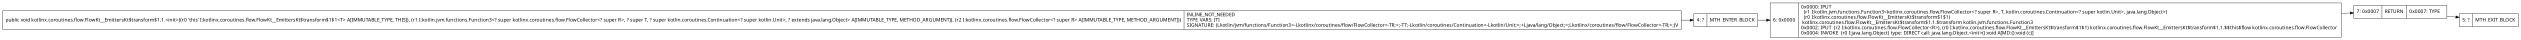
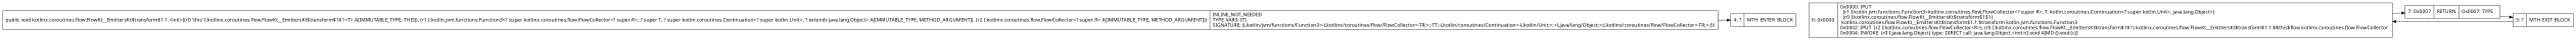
  digraph {
    fontname="Noto Sans"
    rankdir=LR
    node [fontname="Noto Sans" shape=record]
    edge [fontname="Noto Sans"]
    n1 [label="{4\:\ ?|MTH_ENTER_BLOCK\l}"]
    n2 [label="{6\:\ 0x0000|0x0000: IPUT  \l  (r1 I:kotlin.jvm.functions.Function3\<kotlinx.coroutines.flow.FlowCollector\<? super R\>, T, kotlin.coroutines.Continuation\<? super kotlin.Unit\>, java.lang.Object\>)\l  (r0 I:kotlinx.coroutines.flow.FlowKt__EmittersKt$transform$1$1)\l kotlinx.coroutines.flow.FlowKt__EmittersKt$transform$1.1.$transform kotlin.jvm.functions.Function3 \l0x0002: IPUT  (r2 I:kotlinx.coroutines.flow.FlowCollector\<R\>), (r0 I:kotlinx.coroutines.flow.FlowKt__EmittersKt$transform$1$1) kotlinx.coroutines.flow.FlowKt__EmittersKt$transform$1.1.$$this$flow kotlinx.coroutines.flow.FlowCollector \l0x0004: INVOKE  (r0 I:java.lang.Object) type: DIRECT call: java.lang.Object.\<init\>():void A[MD:():void (c)]\l}"]
    n3 [label="{7\:\ 0x0007|RETURN\l|0x0007: TYPE   \l}"]
    n4 [label="{5\:\ ?|MTH_EXIT_BLOCK\l}"]
    n5 [label="{public void kotlinx.coroutines.flow.FlowKt__EmittersKt$transform$1.1.\<init\>((r0 'this' I:kotlinx.coroutines.flow.FlowKt__EmittersKt$transform$1$1\<T\> A[IMMUTABLE_TYPE, THIS]), (r1 I:kotlin.jvm.functions.Function3\<? super kotlinx.coroutines.flow.FlowCollector\<? super R\>, ? super T, ? super kotlin.coroutines.Continuation\<? super kotlin.Unit\>, ? extends java.lang.Object\> A[IMMUTABLE_TYPE, METHOD_ARGUMENT]), (r2 I:kotlinx.coroutines.flow.FlowCollector\<? super R\> A[IMMUTABLE_TYPE, METHOD_ARGUMENT]))  | INLINE_NOT_NEEDED\lTYPE_VARS: [T]\lSIGNATURE: (Lkotlin\/jvm\/functions\/Function3\<\-Lkotlinx\/coroutines\/flow\/FlowCollector\<\-TR;\>;\-TT;\-Lkotlin\/coroutines\/Continuation\<\-Lkotlin\/Unit;\>;+Ljava\/lang\/Object;\>;Lkotlinx\/coroutines\/flow\/FlowCollector\<\-TR;\>;)V\l}"]
-   n1 -> n2
+   n4 -> n2
    n2 -> n3
    n3 -> n4
    n5 -> n1
  }
